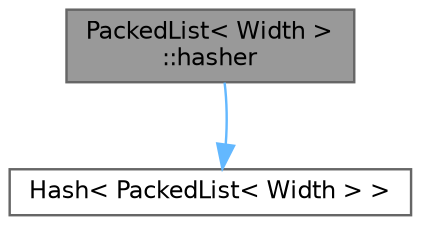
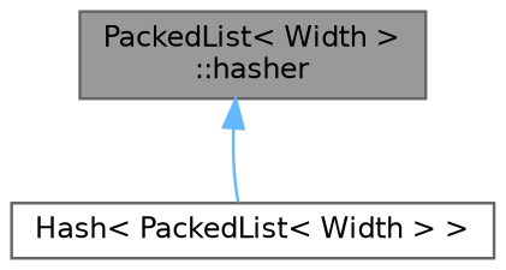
  digraph {
    node [color=gray40 fontname=Helvetica fontsize=10 shape=box style=filled]
    n1 [fillcolor=grey60 fontcolor=black height=0.2 label="PackedList\< Width \>\l::hasher" width=0.4]
    n2 [fillcolor=white height=0.2 label="Hash\< PackedList\< Width \> \>" width=0.4]
-   n2 -> n1 [color=steelblue1 dir=back fontname=Helvetica fontsize=10 labelfontname=Helvetica labelfontsize=10 style=solid]
+   n1 -> n2 [color=steelblue1 dir=back fontname=Helvetica fontsize=10 labelfontname=Helvetica labelfontsize=10 style=solid]
  }
